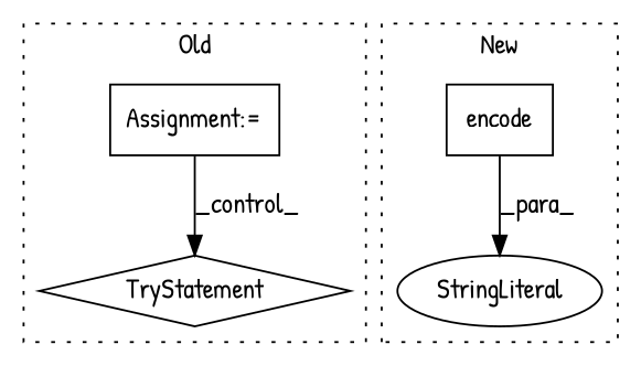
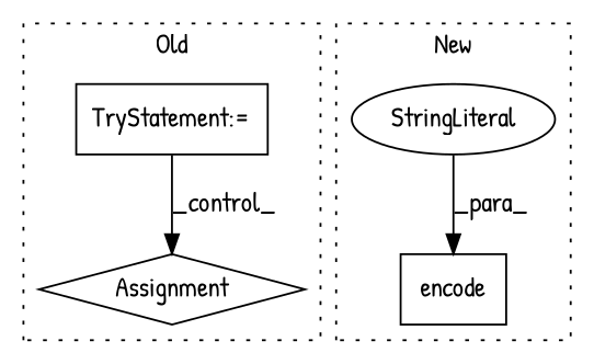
  digraph {
    fontname="Patrick Hand"
    node [fontname="Patrick Hand" shape=box]
    edge [fontname="Patrick Hand"]
-   n1 [a=54 l=4 label=TryStatement s=3675 shape=diamond]
-   n2 [a=7 l=1 label="Assignment:=" s=4178]
+   n1 [a=54 l=4 label=Assignment s=3675 shape=diamond]
+   n2 [a=7 l=1 label="TryStatement:=" s=4178]
    n3 [a=32 l="7,1" label=encode s="4057,4067"]
    n4 [a=45 l=3 label=StringLiteral s=4064 shape=ellipse]
    subgraph cluster_1 {
      label=Old
      style=dotted
      n1
      n2
    }
    subgraph cluster_2 {
      label=New
      style=dotted
      n3
      n4
    }
    n2 -> n1 [label=_control_]
-   n3 -> n4 [label=_para_]
+   n4 -> n3 [label=_para_]
  }
